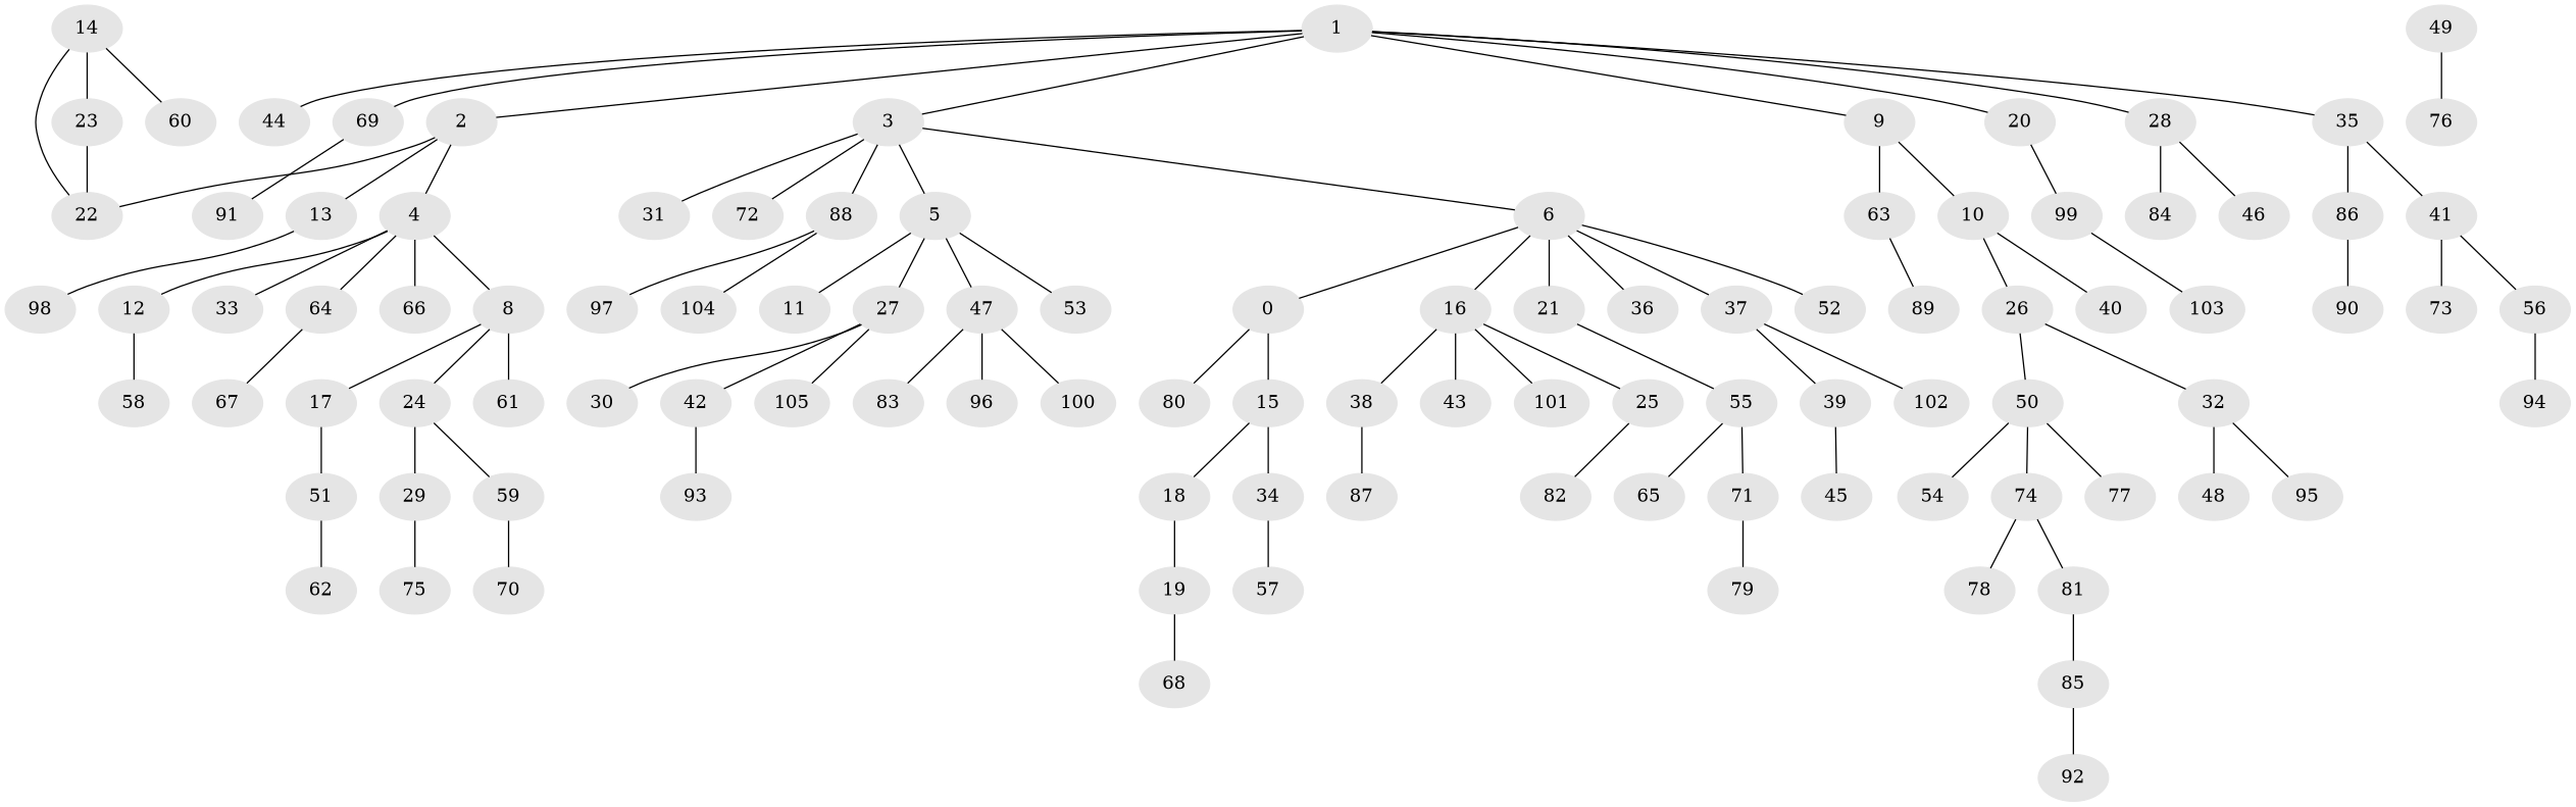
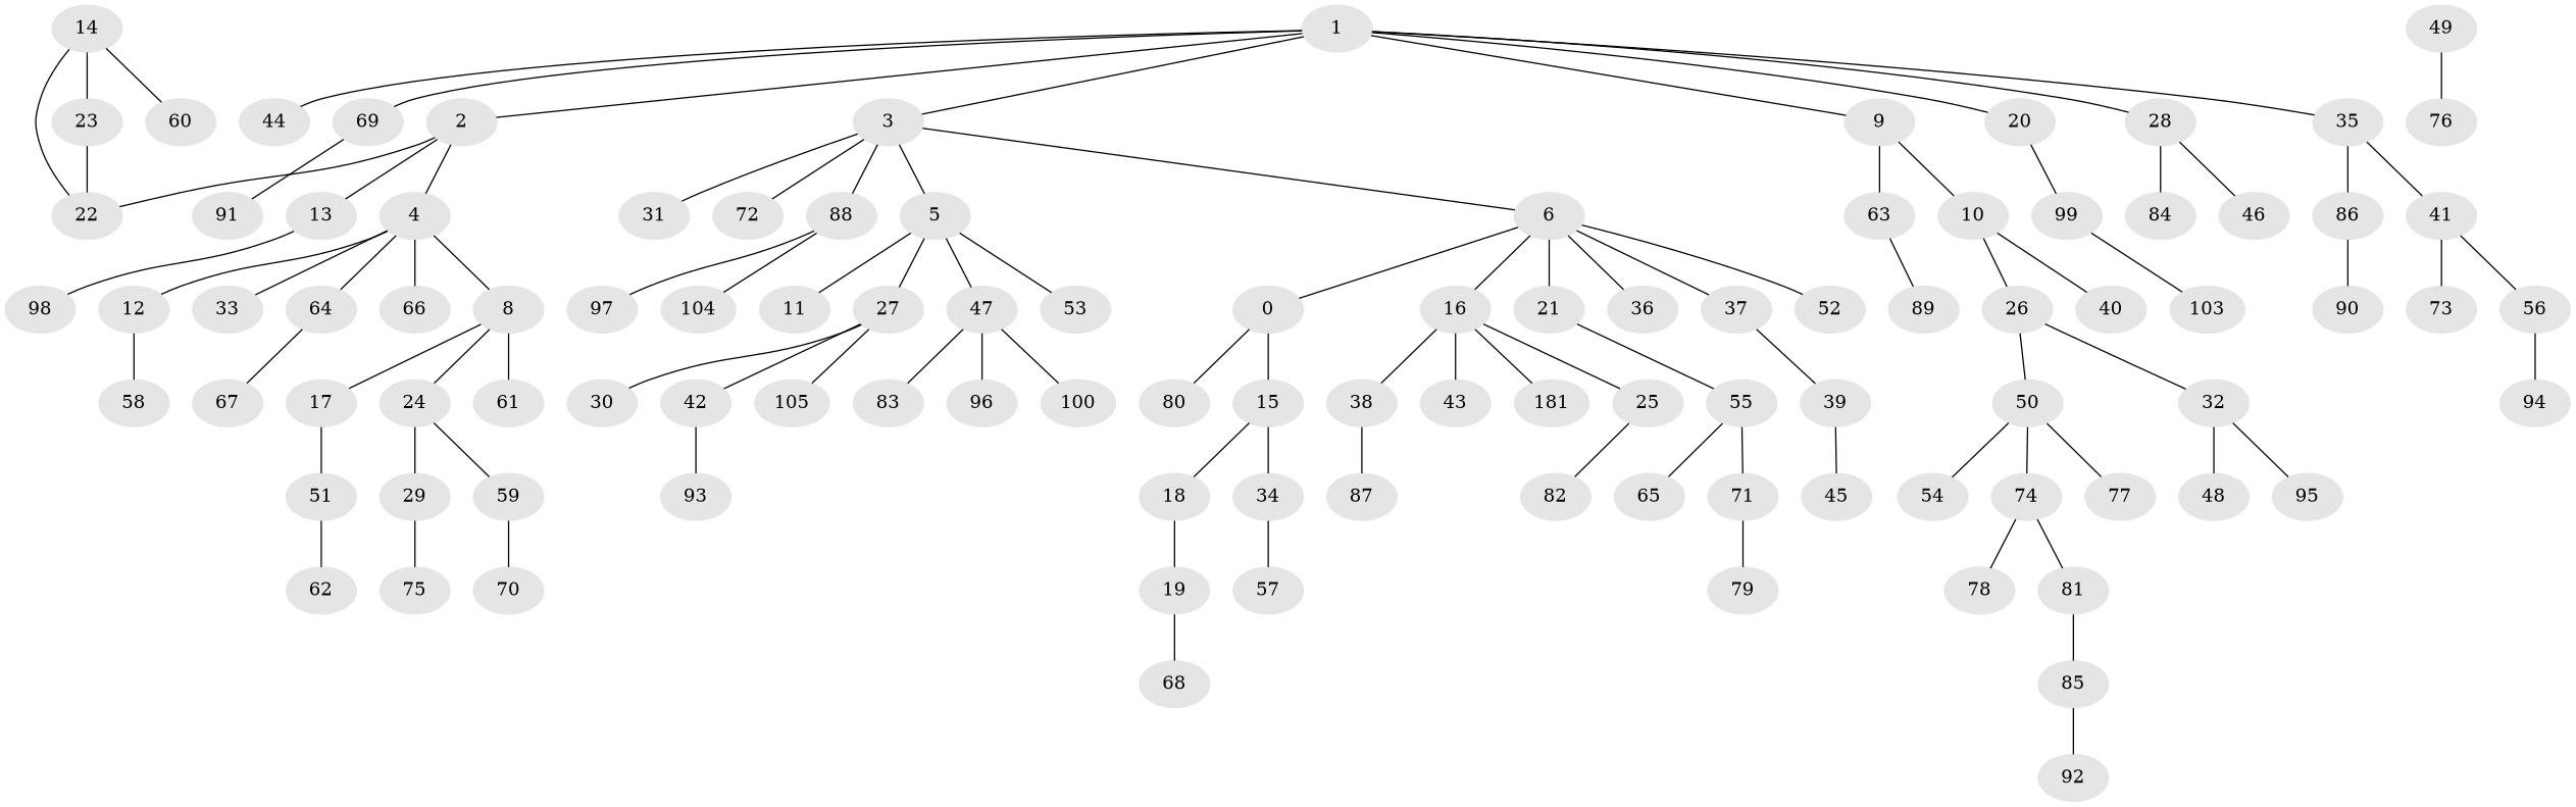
  graph {
    node [color=gray90 style=filled]
    1
    2
    3
    9
    20
    28
    35
    44
    69
    4
    13
    22
    5
    6
    31
    72
    88
    10
    63
    99
    46
    84
    41
    86
    91
    8
    12
    33
    64
    66
    98
    14
    23
    60
    11
    27
    47
    53
    n39 [label=0]
    16
    21
    36
    37
    52
    97
    104
    17
    24
    61
    58
    67
    30
    42
    105
    83
    96
    100
    15
    80
    25
    38
    43
-   101
+   101 [label=181]
    55
    39
-   102
    18
    34
    51
    29
    59
    26
    40
    89
    32
    50
    19
    57
    82
    87
    62
    68
    103
    65
    71
    49
    76
    75
    70
    48
    95
    54
    74
    77
    93
    56
    73
    90
    45
    94
    78
    81
    79
    85
    92
    1 -- 2
    1 -- 3
    1 -- 9
    1 -- 20
    1 -- 28
    1 -- 35
    1 -- 44
    1 -- 69
    2 -- 4
    2 -- 13
    2 -- 22
    3 -- 5
    3 -- 6
    3 -- 31
    3 -- 72
    3 -- 88
    9 -- 10
    9 -- 63
    20 -- 99
    28 -- 46
    28 -- 84
    35 -- 41
    35 -- 86
    69 -- 91
    4 -- 8
    4 -- 12
    4 -- 33
    4 -- 64
    4 -- 66
    13 -- 98
    5 -- 11
    5 -- 27
    5 -- 47
    5 -- 53
    6 -- n39
    6 -- 16
    6 -- 21
    6 -- 36
    6 -- 37
    6 -- 52
    88 -- 97
    88 -- 104
    10 -- 26
    10 -- 40
    63 -- 89
    99 -- 103
    41 -- 56
    41 -- 73
    86 -- 90
    8 -- 17
    8 -- 24
    8 -- 61
    12 -- 58
    64 -- 67
    14 -- 22
    14 -- 23
    14 -- 60
    23 -- 22
    27 -- 30
    27 -- 42
    27 -- 105
    47 -- 83
    47 -- 96
    47 -- 100
    n39 -- 15
    n39 -- 80
    16 -- 25
    16 -- 38
    16 -- 43
    16 -- 101
    21 -- 55
    37 -- 39
-   37 -- 102
    17 -- 51
    24 -- 29
    24 -- 59
    42 -- 93
    15 -- 18
    15 -- 34
    25 -- 82
    38 -- 87
    55 -- 65
    55 -- 71
    39 -- 45
    18 -- 19
    34 -- 57
    51 -- 62
    29 -- 75
    59 -- 70
    26 -- 32
    26 -- 50
    32 -- 48
    32 -- 95
    50 -- 54
    50 -- 74
    50 -- 77
    19 -- 68
    71 -- 79
    49 -- 76
    74 -- 78
    74 -- 81
    56 -- 94
    81 -- 85
    85 -- 92
  }
